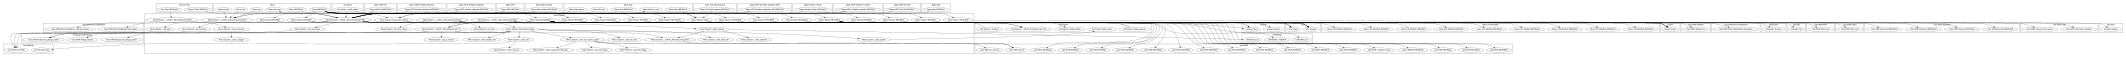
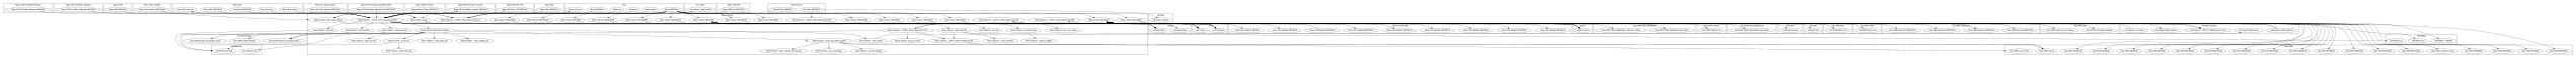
  digraph {
    fontname="Liberation Serif"
    node [fontname="Liberation Serif"]
    edge [fontname="Liberation Serif"]
    "Class::MOP::Mixin::HasMethods::add_method"
    "Class::MOP::Mixin::HasMethods::_add_meta_method"
    "MooseX::Traits::BEGIN@2"
    n4 [label="Net::Traits::BEGIN@86"]
    "Moose::with"
    "Moose::BEGIN@44"
    "Moose::BEGIN@19"
    "Moose::init_meta"
    "Moose::extends"
    "Moose::has"
    "Any::Moose::_install_module"
    "Tapper::MCP::Net::BEGIN@9"
    "UNIVERSAL::isa"
    "UNIVERSAL::VERSION"
    "UNIVERSAL::can"
    "Tapper::MCP::Scheduler::PrioQueue::BEGIN@6"
    "Tapper::MCP::Scheduler::Algorithm::BEGIN@6"
    "Tapper::MCP::BEGIN@8"
    "Exporter::import"
    "Class::MOP::Attribute::new"
    "Moose::Meta::Attribute::BEGIN@24"
    "Class::MOP::Mixin::HasAttributes::add_attribute"
    "DynaLoader::bootstrap"
    "List::MoreUtils::uniq"
    "List::MoreUtils::firstidx"
    "warnings::unimport"
    "warnings::import"
    "Moose::Exporter::import"
    "Moose::Exporter::_strip_metaclass"
    "Moose::Exporter::_parse_trait_aliases"
    "Moose::Exporter::BEGIN@9"
    "Moose::Exporter::BEGIN@15"
    "Moose::Exporter::_make_import_sub"
    "Moose::Exporter::setup_import_methods"
    "Moose::Exporter::BEGIN@132"
    "Moose::Exporter::__ANON__[Moose/Exporter.pm:280]"
    "Moose::Exporter::_sub_from_package"
    "Moose::Exporter::BEGIN@133"
    "Moose::Exporter::BEGIN@698"
    "Moose::Exporter::BEGIN@12"
    "Moose::Exporter::BEGIN@16"
    "Moose::Exporter::BEGIN@688"
    "Moose::Exporter::_flag_as_reexport"
    "Moose::Exporter::_follow_also"
    "Moose::Exporter::_make_exporter"
    "Moose::Exporter::BEGIN@13"
    "Moose::Exporter::_export_is_flagged"
    "Moose::Exporter::__ANON__[Moose/Exporter.pm:137]"
    "Moose::Exporter::BEGIN@18"
    "Moose::Exporter::_late_curry_wrapper"
    "Moose::Exporter::_make_wrapped_sub_with_meta"
    "Moose::Exporter::_remove_keywords"
    "Moose::Exporter::BEGIN@2"
    "Moose::Exporter::__ANON__[Moose/Exporter.pm:352]"
    "Moose::Exporter::BEGIN@294"
    "Moose::Exporter::BEGIN@14"
    "Moose::Exporter::__ANON__[Moose/Exporter.pm:492]"
    "Moose::Exporter::BEGIN@17"
    "Moose::Exporter::__ANON__[Moose/Exporter.pm:42]"
    "Moose::Exporter::_make_unimport_sub"
    "Moose::Exporter::_make_sub_exporter_params"
    "Moose::Exporter::_get_caller"
    "Moose::Exporter::_follow_also_real"
    "Moose::Exporter::_collect_metaroles"
    "Moose::Exporter::build_import_methods"
    "Moose::Exporter::_make_init_meta"
    "Moose::Exporter::_strip_meta_name"
    "Moose::Exporter::__ANON__[Moose/Exporter.pm:225]"
    "Moose::Exporter::BEGIN@10"
    "Moose::Exporter::_apply_metaroles"
    "Moose::Exporter::__ANON__[Moose/Exporter.pm:678]"
    "Moose::Exporter::_strip_traits"
    "XSLoader::load"
    "Moose::Util::TypeConstraints::BEGIN@13"
    "Moose::Util::MetaRole::BEGIN@15"
    "Moose::Util::MetaRole::BEGIN@11"
    "Moose::Util::MetaRole::BEGIN@16"
    "Moose::Util::MetaRole::BEGIN@10"
    "Moose::Util::MetaRole::BEGIN@14"
    "Moose::Util::MetaRole::BEGIN@17"
    "Moose::Util::MetaRole::BEGIN@13"
    "Moose::Util::MetaRole::BEGIN@9"
    "Moose::Util::MetaRole::BEGIN@2"
    "Tapper::MCP::Scheduler::Algorithm::WFQ::BEGIN@5"
    "Tapper::Producer::Temare::BEGIN@11"
    "Sub::Name::subname"
    "Class::MOP::Mixin::meta"
    "Sub::Exporter::default_generator"
    "Sub::Exporter::build_exporter"
    "Sub::Exporter::__ANON__[Sub/Exporter.pm:756]"
    "Sub::Exporter::default_installer"
    "Sub::Exporter::_do_import"
    "Class::MOP::Object::meta"
    "Class::MOP::Deprecated::BEGIN@9"
    "Class::MOP::Deprecated::BEGIN@2"
    "Class::MOP::Deprecated::BEGIN@10"
    "Class::MOP::Deprecated::BEGIN@12"
    "Tapper::MCP::Scheduler::Controller::BEGIN@6"
    "strict::import"
    "strict::unimport"
    "Class::MOP::Class::make_immutable"
    "Class::MOP::Class::get_meta_instance"
    "Class::MOP::BEGIN@30"
    "Class::MOP::BEGIN@24"
    "Class::MOP::BEGIN@17"
    "Class::MOP::BEGIN@3"
    "Class::MOP::class_of"
    "Class::MOP::BEGIN@23"
    "Class::MOP::BEGIN@26"
    "Class::MOP::BEGIN@18"
    "Class::MOP::BEGIN@27"
    "Class::MOP::BEGIN@19"
    "Class::MOP::BEGIN@21"
    "Class::MOP::BEGIN@15"
    "Class::MOP::BEGIN@28"
    "Class::MOP::BEGIN@20"
    "Class::MOP::_definition_context"
-   "Class::MOP::BEGIN@10" [label="Class::VERSION::BEGIN@10"]
+   "Class::MOP::BEGIN@10"
+   "Class::MOP::BEGIN@25"
    "Class::MOP::BEGIN@13"
    "Class::MOP::BEGIN@11"
    "Class::MOP::get_code_info"
    "Tapper::MCP::Net::TAP::BEGIN@7"
    "Tapper::Base::BEGIN@10"
    "Moose::Role::BEGIN@22"
    "Moose::Role::has"
    "Moose::Role::BEGIN@20"
    "Moose::Role::requires"
    "Moose::Role::init_meta"
    "Class::MOP::Package::add_package_symbol"
    "Class::MOP::Package::initialize"
    "Class::MOP::Package::has_package_symbol"
    subgraph cluster_1 {
      label="Class::MOP::Mixin::HasMethods"
      "Class::MOP::Mixin::HasMethods::add_method"
      "Class::MOP::Mixin::HasMethods::_add_meta_method"
    }
    subgraph cluster_2 {
      label="MooseX::Traits"
      "MooseX::Traits::BEGIN@2"
      n4
    }
    subgraph cluster_3 {
      label=Moose
      "Moose::with"
      "Moose::BEGIN@44"
      "Moose::BEGIN@19"
      "Moose::init_meta"
      "Moose::extends"
      "Moose::has"
    }
    subgraph cluster_4 {
      label="Any::Moose"
      "Any::Moose::_install_module"
    }
    subgraph cluster_5 {
      label="Tapper::MCP::Net"
      "Tapper::MCP::Net::BEGIN@9"
    }
    subgraph cluster_6 {
      label=UNIVERSAL
      "UNIVERSAL::isa"
      "UNIVERSAL::VERSION"
      "UNIVERSAL::can"
    }
    subgraph cluster_7 {
      label="Tapper::MCP::Scheduler::PrioQueue"
      "Tapper::MCP::Scheduler::PrioQueue::BEGIN@6"
    }
    subgraph cluster_8 {
      label="Tapper::MCP::Scheduler::Algorithm"
      "Tapper::MCP::Scheduler::Algorithm::BEGIN@6"
    }
    subgraph cluster_9 {
      label="Tapper::MCP"
      "Tapper::MCP::BEGIN@8"
    }
    subgraph cluster_10 {
      label=Exporter
      "Exporter::import"
    }
    subgraph cluster_11 {
      label="Class::MOP::Attribute"
      "Class::MOP::Attribute::new"
    }
    subgraph cluster_12 {
      label="Moose::Meta::Attribute"
      "Moose::Meta::Attribute::BEGIN@24"
    }
    subgraph cluster_13 {
      label="Class::MOP::Mixin::HasAttributes"
      "Class::MOP::Mixin::HasAttributes::add_attribute"
    }
    subgraph cluster_14 {
      label=DynaLoader
      "DynaLoader::bootstrap"
    }
    subgraph cluster_15 {
      label="List::MoreUtils"
      "List::MoreUtils::uniq"
      "List::MoreUtils::firstidx"
    }
    subgraph cluster_16 {
      label=warnings
      "warnings::unimport"
      "warnings::import"
    }
    subgraph cluster_17 {
      label="Moose::Exporter"
      "Moose::Exporter::import"
      "Moose::Exporter::_strip_metaclass"
      "Moose::Exporter::_parse_trait_aliases"
      "Moose::Exporter::BEGIN@9"
      "Moose::Exporter::BEGIN@15"
      "Moose::Exporter::_make_import_sub"
      "Moose::Exporter::setup_import_methods"
      "Moose::Exporter::BEGIN@132"
      "Moose::Exporter::__ANON__[Moose/Exporter.pm:280]"
      "Moose::Exporter::_sub_from_package"
      "Moose::Exporter::BEGIN@133"
      "Moose::Exporter::BEGIN@698"
      "Moose::Exporter::BEGIN@12"
      "Moose::Exporter::BEGIN@16"
      "Moose::Exporter::BEGIN@688"
      "Moose::Exporter::_flag_as_reexport"
      "Moose::Exporter::_follow_also"
      "Moose::Exporter::_make_exporter"
      "Moose::Exporter::BEGIN@13"
      "Moose::Exporter::_export_is_flagged"
      "Moose::Exporter::__ANON__[Moose/Exporter.pm:137]"
      "Moose::Exporter::BEGIN@18"
      "Moose::Exporter::_late_curry_wrapper"
      "Moose::Exporter::_make_wrapped_sub_with_meta"
      "Moose::Exporter::_remove_keywords"
      "Moose::Exporter::BEGIN@2"
      "Moose::Exporter::__ANON__[Moose/Exporter.pm:352]"
      "Moose::Exporter::BEGIN@294"
      "Moose::Exporter::BEGIN@14"
      "Moose::Exporter::__ANON__[Moose/Exporter.pm:492]"
      "Moose::Exporter::BEGIN@17"
      "Moose::Exporter::__ANON__[Moose/Exporter.pm:42]"
      "Moose::Exporter::_make_unimport_sub"
      "Moose::Exporter::_make_sub_exporter_params"
      "Moose::Exporter::_get_caller"
      "Moose::Exporter::_follow_also_real"
      "Moose::Exporter::_collect_metaroles"
      "Moose::Exporter::build_import_methods"
      "Moose::Exporter::_make_init_meta"
      "Moose::Exporter::_strip_meta_name"
      "Moose::Exporter::__ANON__[Moose/Exporter.pm:225]"
      "Moose::Exporter::BEGIN@10"
      "Moose::Exporter::_apply_metaroles"
      "Moose::Exporter::__ANON__[Moose/Exporter.pm:678]"
      "Moose::Exporter::_strip_traits"
    }
    subgraph cluster_18 {
      label=XSLoader
      "XSLoader::load"
    }
    subgraph cluster_19 {
      label="Moose::Util::TypeConstraints"
      "Moose::Util::TypeConstraints::BEGIN@13"
    }
    subgraph cluster_20 {
      label="Moose::Util::MetaRole"
      "Moose::Util::MetaRole::BEGIN@15"
      "Moose::Util::MetaRole::BEGIN@11"
      "Moose::Util::MetaRole::BEGIN@16"
      "Moose::Util::MetaRole::BEGIN@10"
      "Moose::Util::MetaRole::BEGIN@14"
      "Moose::Util::MetaRole::BEGIN@17"
      "Moose::Util::MetaRole::BEGIN@13"
      "Moose::Util::MetaRole::BEGIN@9"
      "Moose::Util::MetaRole::BEGIN@2"
    }
    subgraph cluster_21 {
      label="Tapper::MCP::Scheduler::Algorithm::WFQ"
      "Tapper::MCP::Scheduler::Algorithm::WFQ::BEGIN@5"
    }
    subgraph cluster_22 {
      label="Tapper::Producer::Temare"
      "Tapper::Producer::Temare::BEGIN@11"
    }
    subgraph cluster_23 {
      label="Sub::Name"
      "Sub::Name::subname"
    }
    subgraph cluster_24 {
      label="Class::MOP::Mixin"
      "Class::MOP::Mixin::meta"
    }
    subgraph cluster_25 {
-     label="Sub::Exporter"
+     label="PrioQueue::Exporter"
      "Sub::Exporter::default_generator"
      "Sub::Exporter::build_exporter"
      "Sub::Exporter::__ANON__[Sub/Exporter.pm:756]"
      "Sub::Exporter::default_installer"
      "Sub::Exporter::_do_import"
    }
    subgraph cluster_26 {
      label="Class::MOP::Object"
      "Class::MOP::Object::meta"
    }
    subgraph cluster_27 {
      label="Class::MOP::Deprecated"
      "Class::MOP::Deprecated::BEGIN@9"
      "Class::MOP::Deprecated::BEGIN@2"
      "Class::MOP::Deprecated::BEGIN@10"
      "Class::MOP::Deprecated::BEGIN@12"
    }
    subgraph cluster_28 {
      label="Tapper::MCP::Scheduler::Controller"
      "Tapper::MCP::Scheduler::Controller::BEGIN@6"
    }
    subgraph cluster_29 {
      label="strict"
      "strict::import"
      "strict::unimport"
    }
    subgraph cluster_30 {
      label="Class::MOP::Class"
      "Class::MOP::Class::make_immutable"
      "Class::MOP::Class::get_meta_instance"
    }
    subgraph cluster_31 {
      label="Class::MOP"
      "Class::MOP::BEGIN@30"
      "Class::MOP::BEGIN@24"
      "Class::MOP::BEGIN@17"
      "Class::MOP::BEGIN@3"
      "Class::MOP::class_of"
      "Class::MOP::BEGIN@23"
      "Class::MOP::BEGIN@26"
      "Class::MOP::BEGIN@18"
      "Class::MOP::BEGIN@27"
      "Class::MOP::BEGIN@19"
      "Class::MOP::BEGIN@21"
      "Class::MOP::BEGIN@15"
      "Class::MOP::BEGIN@28"
      "Class::MOP::BEGIN@20"
      "Class::MOP::_definition_context"
      "Class::MOP::BEGIN@10"
+     "Class::MOP::BEGIN@25"
      "Class::MOP::BEGIN@13"
      "Class::MOP::BEGIN@11"
      "Class::MOP::get_code_info"
    }
    subgraph cluster_32 {
      label="Tapper::MCP::Net::TAP"
      "Tapper::MCP::Net::TAP::BEGIN@7"
    }
    subgraph cluster_33 {
      label="Tapper::Base"
      "Tapper::Base::BEGIN@10"
    }
    subgraph cluster_34 {
      label="Moose::Role"
      "Moose::Role::BEGIN@22"
      "Moose::Role::has"
      "Moose::Role::BEGIN@20"
      "Moose::Role::requires"
      "Moose::Role::init_meta"
    }
    subgraph cluster_35 {
-     label="PrioQueue::MOP::Package"
+     label="Class::MOP::Package"
      "Class::MOP::Package::add_package_symbol"
      "Class::MOP::Package::initialize"
      "Class::MOP::Package::has_package_symbol"
    }
    "MooseX::Traits::BEGIN@2" -> "Moose::Exporter::__ANON__[Moose/Exporter.pm:492]"
    n4 -> "Moose::Exporter::__ANON__[Moose/Exporter.pm:678]"
    "Moose::with" -> "Moose::Exporter::__ANON__[Moose/Exporter.pm:225]"
    "Moose::BEGIN@44" -> "Moose::Exporter::__ANON__[Moose/Exporter.pm:492]"
    "Moose::BEGIN@19" -> "Moose::Exporter::import"
    "Moose::BEGIN@19" -> "Moose::Exporter::BEGIN@9"
    "Moose::BEGIN@19" -> "Moose::Exporter::BEGIN@15"
    "Moose::BEGIN@19" -> "Moose::Exporter::BEGIN@132"
    "Moose::BEGIN@19" -> "Moose::Exporter::BEGIN@133"
    "Moose::BEGIN@19" -> "Moose::Exporter::BEGIN@698"
    "Moose::BEGIN@19" -> "Moose::Exporter::BEGIN@12"
    "Moose::BEGIN@19" -> "Moose::Exporter::BEGIN@16"
    "Moose::BEGIN@19" -> "Moose::Exporter::BEGIN@688"
    "Moose::BEGIN@19" -> "Moose::Exporter::BEGIN@13"
    "Moose::BEGIN@19" -> "Moose::Exporter::BEGIN@18"
    "Moose::BEGIN@19" -> "Moose::Exporter::BEGIN@2"
    "Moose::BEGIN@19" -> "Moose::Exporter::BEGIN@294"
    "Moose::BEGIN@19" -> "Moose::Exporter::BEGIN@14"
    "Moose::BEGIN@19" -> "Moose::Exporter::BEGIN@17"
    "Moose::BEGIN@19" -> "Moose::Exporter::BEGIN@10"
    "Moose::extends" -> "Moose::Exporter::__ANON__[Moose/Exporter.pm:225]"
    "Moose::has" -> "Moose::Exporter::__ANON__[Moose/Exporter.pm:225]"
    "Any::Moose::_install_module" -> "Moose::Exporter::setup_import_methods"
    "Any::Moose::_install_module" -> "Moose::Exporter::__ANON__[Moose/Exporter.pm:492]"
    "Tapper::MCP::Net::BEGIN@9" -> "Moose::Exporter::__ANON__[Moose/Exporter.pm:492]"
    "Tapper::MCP::Scheduler::PrioQueue::BEGIN@6" -> "Moose::Exporter::__ANON__[Moose/Exporter.pm:492]"
    "Tapper::MCP::Scheduler::Algorithm::BEGIN@6" -> "Moose::Exporter::__ANON__[Moose/Exporter.pm:492]"
    "Tapper::MCP::BEGIN@8" -> "Moose::Exporter::__ANON__[Moose/Exporter.pm:492]"
    "Moose::Meta::Attribute::BEGIN@24" -> "Moose::Exporter::setup_import_methods"
    "Moose::Exporter::import" -> "warnings::import"
    "Moose::Exporter::import" -> "strict::import"
    "Moose::Exporter::_strip_metaclass" -> "List::MoreUtils::firstidx"
    "Moose::Exporter::BEGIN@9" -> "strict::import"
    "Moose::Exporter::BEGIN@15" -> "Moose::Util::MetaRole::BEGIN@15"
    "Moose::Exporter::BEGIN@15" -> "Moose::Util::MetaRole::BEGIN@11"
    "Moose::Exporter::BEGIN@15" -> "Moose::Util::MetaRole::BEGIN@16"
    "Moose::Exporter::BEGIN@15" -> "Moose::Util::MetaRole::BEGIN@10"
    "Moose::Exporter::BEGIN@15" -> "Moose::Util::MetaRole::BEGIN@14"
    "Moose::Exporter::BEGIN@15" -> "Moose::Util::MetaRole::BEGIN@17"
    "Moose::Exporter::BEGIN@15" -> "Moose::Util::MetaRole::BEGIN@9"
    "Moose::Exporter::BEGIN@15" -> "Moose::Util::MetaRole::BEGIN@2"
    "Moose::Exporter::setup_import_methods" -> "Moose::Exporter::build_import_methods"
    "Moose::Exporter::BEGIN@132" -> "strict::unimport"
    "Moose::Exporter::BEGIN@133" -> "warnings::unimport"
    "Moose::Exporter::BEGIN@698" -> "strict::unimport"
    "Moose::Exporter::BEGIN@12" -> "Exporter::import"
    "Moose::Exporter::BEGIN@16" -> "Exporter::import"
    "Moose::Exporter::BEGIN@688" -> "strict::unimport"
    "Moose::Exporter::_follow_also" -> "List::MoreUtils::uniq"
    "Moose::Exporter::_follow_also" -> "Moose::Exporter::_follow_also_real"
    "Moose::Exporter::_make_exporter" -> "Sub::Exporter::build_exporter"
    "Moose::Exporter::BEGIN@13" -> "Class::MOP::Mixin::HasMethods::add_method"
    "Moose::Exporter::BEGIN@13" -> "Class::MOP::Mixin::HasMethods::_add_meta_method"
    "Moose::Exporter::BEGIN@13" -> "Class::MOP::Attribute::new"
    "Moose::Exporter::BEGIN@13" -> "Class::MOP::Mixin::HasAttributes::add_attribute"
    "Moose::Exporter::BEGIN@13" -> "DynaLoader::bootstrap"
    "Moose::Exporter::BEGIN@13" -> "XSLoader::load"
    "Moose::Exporter::BEGIN@13" -> "Class::MOP::Mixin::meta"
    "Moose::Exporter::BEGIN@13" -> "Class::MOP::Object::meta"
    "Moose::Exporter::BEGIN@13" -> "Class::MOP::Deprecated::BEGIN@9"
    "Moose::Exporter::BEGIN@13" -> "Class::MOP::Deprecated::BEGIN@2"
    "Moose::Exporter::BEGIN@13" -> "Class::MOP::Deprecated::BEGIN@10"
    "Moose::Exporter::BEGIN@13" -> "Class::MOP::Deprecated::BEGIN@12"
    "Moose::Exporter::BEGIN@13" -> "Class::MOP::Class::make_immutable"
    "Moose::Exporter::BEGIN@13" -> "Class::MOP::Class::get_meta_instance"
    "Moose::Exporter::BEGIN@13" -> "Class::MOP::BEGIN@30"
    "Moose::Exporter::BEGIN@13" -> "Class::MOP::BEGIN@24"
    "Moose::Exporter::BEGIN@13" -> "Class::MOP::BEGIN@17"
    "Moose::Exporter::BEGIN@13" -> "Class::MOP::BEGIN@3"
    "Moose::Exporter::BEGIN@13" -> "Class::MOP::BEGIN@23"
    "Moose::Exporter::BEGIN@13" -> "Class::MOP::BEGIN@26"
    "Moose::Exporter::BEGIN@13" -> "Class::MOP::BEGIN@18"
    "Moose::Exporter::BEGIN@13" -> "Class::MOP::BEGIN@27"
    "Moose::Exporter::BEGIN@13" -> "Class::MOP::BEGIN@19"
    "Moose::Exporter::BEGIN@13" -> "Class::MOP::BEGIN@21"
    "Moose::Exporter::BEGIN@13" -> "Class::MOP::BEGIN@15"
    "Moose::Exporter::BEGIN@13" -> "Class::MOP::BEGIN@28"
    "Moose::Exporter::BEGIN@13" -> "Class::MOP::BEGIN@20"
    "Moose::Exporter::BEGIN@13" -> "Class::MOP::_definition_context"
    "Moose::Exporter::BEGIN@13" -> "Class::MOP::BEGIN@10"
+   "Moose::Exporter::BEGIN@13" -> "Class::MOP::BEGIN@25"
    "Moose::Exporter::BEGIN@13" -> "Class::MOP::BEGIN@13"
    "Moose::Exporter::BEGIN@13" -> "Class::MOP::BEGIN@11"
    "Moose::Exporter::__ANON__[Moose/Exporter.pm:137]" -> "Moose::Exporter::_flag_as_reexport"
    "Moose::Exporter::__ANON__[Moose/Exporter.pm:137]" -> "Moose::Exporter::__ANON__[Moose/Exporter.pm:42]"
    "Moose::Exporter::__ANON__[Moose/Exporter.pm:137]" -> "Sub::Exporter::default_installer"
    "Moose::Exporter::__ANON__[Moose/Exporter.pm:137]" -> "Class::MOP::Package::has_package_symbol"
    "Moose::Exporter::BEGIN@18" -> "Exporter::import"
    "Moose::Exporter::_remove_keywords" -> "Moose::Exporter::_export_is_flagged"
    "Moose::Exporter::__ANON__[Moose/Exporter.pm:352]" -> "Moose::Exporter::_late_curry_wrapper"
-   "Moose::Exporter::__ANON__[Moose/Exporter.pm:352]" -> "Sub::Name::subname"
+   n4 -> "Sub::Name::subname"
    "Moose::Exporter::BEGIN@294" -> "strict::unimport"
    "Moose::Exporter::BEGIN@14" -> "Exporter::import"
    "Moose::Exporter::__ANON__[Moose/Exporter.pm:492]" -> "Moose::init_meta"
    "Moose::Exporter::__ANON__[Moose/Exporter.pm:492]" -> "UNIVERSAL::can"
    "Moose::Exporter::__ANON__[Moose/Exporter.pm:492]" -> "warnings::import"
    "Moose::Exporter::__ANON__[Moose/Exporter.pm:492]" -> "Moose::Exporter::_strip_metaclass"
    "Moose::Exporter::__ANON__[Moose/Exporter.pm:492]" -> "Moose::Exporter::_get_caller"
    "Moose::Exporter::__ANON__[Moose/Exporter.pm:492]" -> "Moose::Exporter::_strip_meta_name"
    "Moose::Exporter::__ANON__[Moose/Exporter.pm:492]" -> "Moose::Exporter::_apply_metaroles"
    "Moose::Exporter::__ANON__[Moose/Exporter.pm:492]" -> "Moose::Exporter::_strip_traits"
    "Moose::Exporter::__ANON__[Moose/Exporter.pm:492]" -> "Sub::Exporter::__ANON__[Sub/Exporter.pm:756]"
    "Moose::Exporter::__ANON__[Moose/Exporter.pm:492]" -> "strict::import"
    "Moose::Exporter::__ANON__[Moose/Exporter.pm:492]" -> "Moose::Role::init_meta"
    "Moose::Exporter::BEGIN@17" -> "UNIVERSAL::VERSION"
    "Moose::Exporter::BEGIN@17" -> "Sub::Exporter::__ANON__[Sub/Exporter.pm:756]"
    "Moose::Exporter::__ANON__[Moose/Exporter.pm:42]" -> "Class::MOP::class_of"
    "Moose::Exporter::_make_sub_exporter_params" -> "Moose::Exporter::_parse_trait_aliases"
    "Moose::Exporter::_make_sub_exporter_params" -> "Moose::Exporter::_sub_from_package"
    "Moose::Exporter::_make_sub_exporter_params" -> "Moose::Exporter::_make_wrapped_sub_with_meta"
    "Moose::Exporter::_make_sub_exporter_params" -> "Class::MOP::class_of"
    "Moose::Exporter::_make_sub_exporter_params" -> "Class::MOP::get_code_info"
    "Moose::Exporter::build_import_methods" -> "Moose::Exporter::_make_import_sub"
    "Moose::Exporter::build_import_methods" -> "Moose::Exporter::_follow_also"
    "Moose::Exporter::build_import_methods" -> "Moose::Exporter::_make_exporter"
    "Moose::Exporter::build_import_methods" -> "Moose::Exporter::_make_unimport_sub"
    "Moose::Exporter::build_import_methods" -> "Moose::Exporter::_make_sub_exporter_params"
    "Moose::Exporter::build_import_methods" -> "Moose::Exporter::_make_init_meta"
    "Moose::Exporter::build_import_methods" -> "Class::MOP::Package::add_package_symbol"
    "Moose::Exporter::build_import_methods" -> "Class::MOP::Package::initialize"
    "Moose::Exporter::build_import_methods" -> "Class::MOP::Package::has_package_symbol"
    "Moose::Exporter::_strip_meta_name" -> "List::MoreUtils::firstidx"
    "Moose::Exporter::BEGIN@10" -> "warnings::import"
    "Moose::Exporter::_apply_metaroles" -> "UNIVERSAL::isa"
    "Moose::Exporter::_apply_metaroles" -> "Moose::Exporter::__ANON__[Moose/Exporter.pm:42]"
    "Moose::Exporter::_apply_metaroles" -> "Moose::Exporter::_collect_metaroles"
    "Moose::Exporter::__ANON__[Moose/Exporter.pm:678]" -> "Moose::Exporter::_remove_keywords"
    "Moose::Exporter::_strip_traits" -> "List::MoreUtils::firstidx"
    "Moose::Util::TypeConstraints::BEGIN@13" -> "Moose::Exporter::import"
    "Moose::Util::MetaRole::BEGIN@13" -> "Moose::Exporter::BEGIN@15"
    "Tapper::MCP::Scheduler::Algorithm::WFQ::BEGIN@5" -> "Moose::Exporter::__ANON__[Moose/Exporter.pm:492]"
    "Tapper::Producer::Temare::BEGIN@11" -> "Moose::Exporter::__ANON__[Moose/Exporter.pm:492]"
    "Sub::Exporter::default_generator" -> "Moose::Exporter::__ANON__[Moose/Exporter.pm:280]"
    "Sub::Exporter::default_generator" -> "Moose::Exporter::__ANON__[Moose/Exporter.pm:352]"
    "Sub::Exporter::_do_import" -> "Moose::Exporter::__ANON__[Moose/Exporter.pm:137]"
    "Tapper::MCP::Scheduler::Controller::BEGIN@6" -> "Moose::Exporter::setup_import_methods"
    "Tapper::MCP::Scheduler::Controller::BEGIN@6" -> "Moose::Exporter::__ANON__[Moose/Exporter.pm:492]"
    "Tapper::MCP::Net::TAP::BEGIN@7" -> "Moose::Exporter::__ANON__[Moose/Exporter.pm:492]"
    "Tapper::Base::BEGIN@10" -> "Moose::Exporter::__ANON__[Moose/Exporter.pm:492]"
    "Moose::Role::BEGIN@22" -> "Moose::Exporter::__ANON__[Moose/Exporter.pm:492]"
    "Moose::Role::has" -> "Moose::Exporter::__ANON__[Moose/Exporter.pm:225]"
    "Moose::Role::BEGIN@20" -> "Moose::Exporter::import"
    "Moose::Role::requires" -> "Moose::Exporter::__ANON__[Moose/Exporter.pm:225]"
  }
